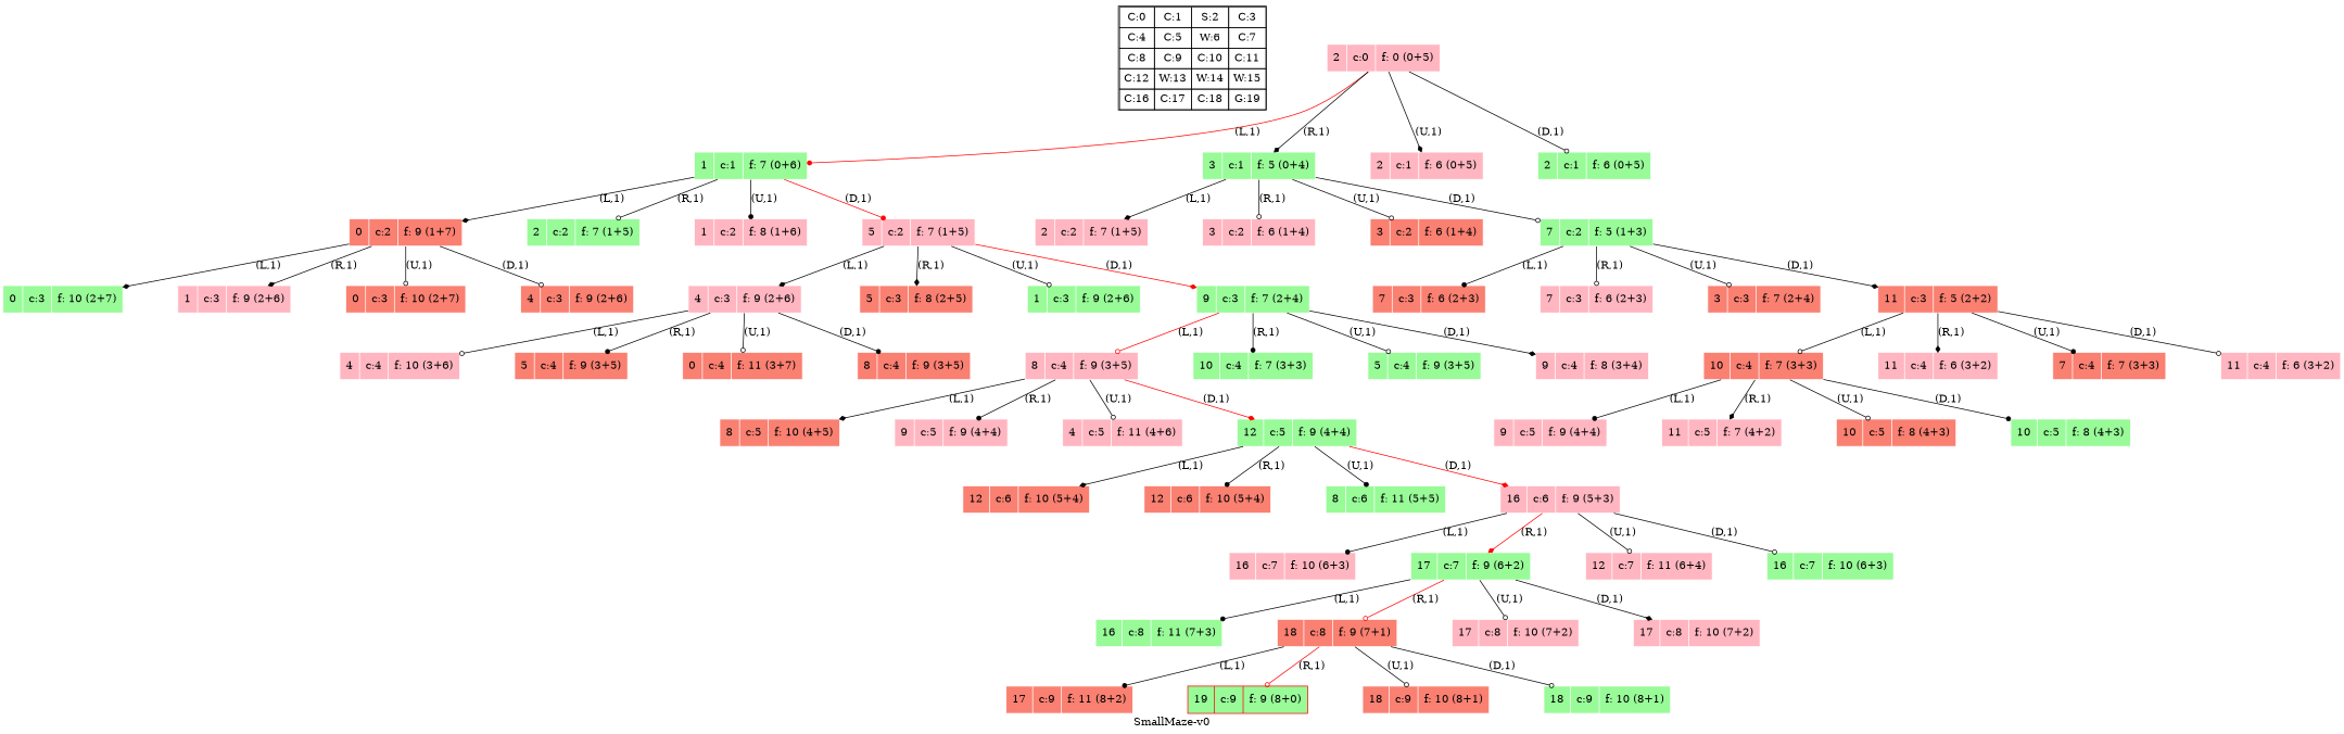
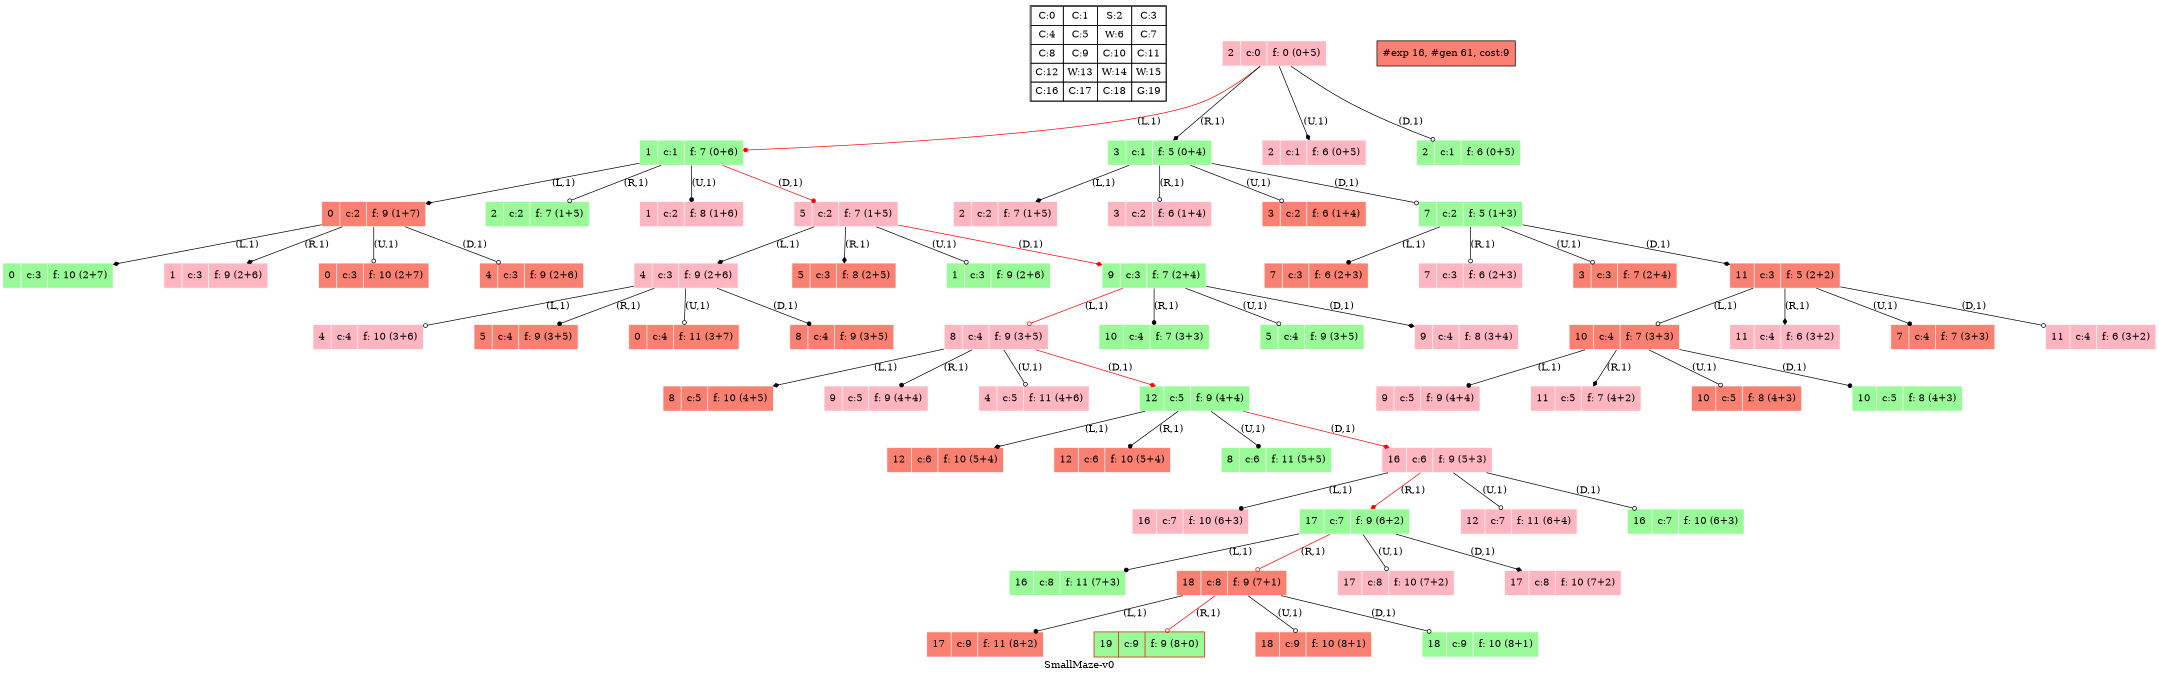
  digraph {
    label="SmallMaze-v0"
    nodesep=1
    ranksep=0.5
    node [shape=record color=white fillcolor=lightpink style=filled]
    edge [arrowsize=0.7 arrowhead=odot]
    n1 [label=<<table border="1" cellpadding="5" cellspacing="0" cellborder="1"><tr><td>C:0</td><td>C:1</td><td>S:2</td><td>C:3</td></tr><tr><td>C:4</td><td>C:5</td><td>W:6</td><td>C:7</td></tr><tr><td>C:8</td><td>C:9</td><td>C:10</td><td>C:11</td></tr><tr><td>C:12</td><td>W:13</td><td>W:14</td><td>W:15</td></tr><tr><td>C:16</td><td>C:17</td><td>C:18</td><td>G:19</td></tr></table>> shape=plaintext color="" fillcolor="" style=""]
    n2 [label="<f0>2 |<f1> c:0 |<f2> f: 0 (0+5)"]
    n3 [fillcolor=palegreen label="<f0>1 |<f1> c:1 |<f2> f: 7 (0+6)"]
    n4 [fillcolor=palegreen label="<f0>3 |<f1> c:1 |<f2> f: 5 (0+4)"]
    n5 [label="<f0>2 |<f1> c:1 |<f2> f: 6 (0+5)"]
    n6 [fillcolor=palegreen label="<f0>2 |<f1> c:1 |<f2> f: 6 (0+5)"]
    n7 [fillcolor=salmon label="<f0>0 |<f1> c:2 |<f2> f: 9 (1+7)"]
    n8 [fillcolor=palegreen label="<f0>2 |<f1> c:2 |<f2> f: 7 (1+5)"]
    n9 [label="<f0>1 |<f1> c:2 |<f2> f: 8 (1+6)"]
    n10 [label="<f0>5 |<f1> c:2 |<f2> f: 7 (1+5)"]
    n11 [label="<f0>2 |<f1> c:2 |<f2> f: 7 (1+5)"]
    n12 [label="<f0>3 |<f1> c:2 |<f2> f: 6 (1+4)"]
    n13 [fillcolor=salmon label="<f0>3 |<f1> c:2 |<f2> f: 6 (1+4)"]
    n14 [fillcolor=palegreen label="<f0>7 |<f1> c:2 |<f2> f: 5 (1+3)"]
    n15 [fillcolor=salmon label="<f0>7 |<f1> c:3 |<f2> f: 6 (2+3)"]
    n16 [label="<f0>7 |<f1> c:3 |<f2> f: 6 (2+3)"]
    n17 [fillcolor=salmon label="<f0>3 |<f1> c:3 |<f2> f: 7 (2+4)"]
    n18 [fillcolor=salmon label="<f0>11 |<f1> c:3 |<f2> f: 5 (2+2)"]
    n19 [fillcolor=salmon label="<f0>10 |<f1> c:4 |<f2> f: 7 (3+3)"]
    n20 [label="<f0>11 |<f1> c:4 |<f2> f: 6 (3+2)"]
    n21 [fillcolor=salmon label="<f0>7 |<f1> c:4 |<f2> f: 7 (3+3)"]
    n22 [label="<f0>11 |<f1> c:4 |<f2> f: 6 (3+2)"]
    n23 [label="<f0>9 |<f1> c:5 |<f2> f: 9 (4+4)"]
    n24 [label="<f0>11 |<f1> c:5 |<f2> f: 7 (4+2)"]
    n25 [fillcolor=salmon label="<f0>10 |<f1> c:5 |<f2> f: 8 (4+3)"]
    n26 [fillcolor=palegreen label="<f0>10 |<f1> c:5 |<f2> f: 8 (4+3)"]
    n27 [fillcolor=palegreen label="<f0>0 |<f1> c:3 |<f2> f: 10 (2+7)"]
    n28 [label="<f0>1 |<f1> c:3 |<f2> f: 9 (2+6)"]
    n29 [fillcolor=salmon label="<f0>0 |<f1> c:3 |<f2> f: 10 (2+7)"]
    n30 [fillcolor=salmon label="<f0>4 |<f1> c:3 |<f2> f: 9 (2+6)"]
    n31 [label="<f0>4 |<f1> c:3 |<f2> f: 9 (2+6)"]
    n32 [fillcolor=salmon label="<f0>5 |<f1> c:3 |<f2> f: 8 (2+5)"]
    n33 [fillcolor=palegreen label="<f0>1 |<f1> c:3 |<f2> f: 9 (2+6)"]
    n34 [fillcolor=palegreen label="<f0>9 |<f1> c:3 |<f2> f: 7 (2+4)"]
    n35 [label="<f0>4 |<f1> c:4 |<f2> f: 10 (3+6)"]
    n36 [fillcolor=salmon label="<f0>5 |<f1> c:4 |<f2> f: 9 (3+5)"]
    n37 [fillcolor=salmon label="<f0>0 |<f1> c:4 |<f2> f: 11 (3+7)"]
    n38 [fillcolor=salmon label="<f0>8 |<f1> c:4 |<f2> f: 9 (3+5)"]
    n39 [label="<f0>8 |<f1> c:4 |<f2> f: 9 (3+5)"]
    n40 [fillcolor=palegreen label="<f0>10 |<f1> c:4 |<f2> f: 7 (3+3)"]
    n41 [fillcolor=palegreen label="<f0>5 |<f1> c:4 |<f2> f: 9 (3+5)"]
    n42 [label="<f0>9 |<f1> c:4 |<f2> f: 8 (3+4)"]
    n43 [fillcolor=salmon label="<f0>8 |<f1> c:5 |<f2> f: 10 (4+5)"]
    n44 [label="<f0>9 |<f1> c:5 |<f2> f: 9 (4+4)"]
    n45 [label="<f0>4 |<f1> c:5 |<f2> f: 11 (4+6)"]
    n46 [fillcolor=palegreen label="<f0>12 |<f1> c:5 |<f2> f: 9 (4+4)"]
    n47 [fillcolor=salmon label="<f0>12 |<f1> c:6 |<f2> f: 10 (5+4)"]
    n48 [fillcolor=salmon label="<f0>12 |<f1> c:6 |<f2> f: 10 (5+4)"]
    n49 [fillcolor=palegreen label="<f0>8 |<f1> c:6 |<f2> f: 11 (5+5)"]
    n50 [label="<f0>16 |<f1> c:6 |<f2> f: 9 (5+3)"]
    n51 [label="<f0>16 |<f1> c:7 |<f2> f: 10 (6+3)"]
    n52 [fillcolor=palegreen label="<f0>17 |<f1> c:7 |<f2> f: 9 (6+2)"]
    n53 [label="<f0>12 |<f1> c:7 |<f2> f: 11 (6+4)"]
    n54 [fillcolor=palegreen label="<f0>16 |<f1> c:7 |<f2> f: 10 (6+3)"]
    n55 [fillcolor=palegreen label="<f0>16 |<f1> c:8 |<f2> f: 11 (7+3)"]
    n56 [fillcolor=salmon label="<f0>18 |<f1> c:8 |<f2> f: 9 (7+1)"]
    n57 [label="<f0>17 |<f1> c:8 |<f2> f: 10 (7+2)"]
    n58 [label="<f0>17 |<f1> c:8 |<f2> f: 10 (7+2)"]
    n59 [fillcolor=salmon label="<f0>17 |<f1> c:9 |<f2> f: 11 (8+2)"]
    n60 [color=red fillcolor=palegreen label="<f0>19 |<f1> c:9 |<f2> f: 9 (8+0)"]
    n61 [fillcolor=salmon label="<f0>18 |<f1> c:9 |<f2> f: 10 (8+1)"]
    n62 [fillcolor=palegreen label="<f0>18 |<f1> c:9 |<f2> f: 10 (8+1)"]
+   "#exp 16, #gen 61, cost:9" [shape=box fillcolor=salmon color=""]
    subgraph sub_1 {
      label=Map
      n1
    }
    n2 -> n3 [color=red label="(L,1)" arrowhead=dot]
    n2 -> n4 [label="(R,1)" arrowhead=diamond]
    n2 -> n5 [label="(U,1)" arrowhead=diamond]
    n2 -> n6 [label="(D,1)"]
    n3 -> n7 [label="(L,1)" arrowhead=diamond]
    n3 -> n8 [label="(R,1)"]
    n3 -> n9 [label="(U,1)" arrowhead=dot]
    n3 -> n10 [color=red label="(D,1)" arrowhead=dot]
    n4 -> n11 [label="(L,1)" arrowhead=diamond]
    n4 -> n12 [label="(R,1)"]
    n4 -> n13 [label="(U,1)"]
    n4 -> n14 [label="(D,1)"]
    n7 -> n27 [label="(L,1)" arrowhead=diamond]
    n7 -> n28 [label="(R,1)" arrowhead=diamond]
    n7 -> n29 [label="(U,1)"]
    n7 -> n30 [label="(D,1)"]
    n10 -> n31 [label="(L,1)" arrowhead=diamond]
    n10 -> n32 [label="(R,1)" arrowhead=diamond]
    n10 -> n33 [label="(U,1)"]
    n10 -> n34 [color=red label="(D,1)" arrowhead=diamond]
    n14 -> n15 [label="(L,1)" arrowhead=dot]
    n14 -> n16 [label="(R,1)"]
    n14 -> n17 [label="(U,1)"]
    n14 -> n18 [label="(D,1)" arrowhead=diamond]
    n18 -> n19 [label="(L,1)"]
    n18 -> n20 [label="(R,1)" arrowhead=diamond]
    n18 -> n21 [label="(U,1)" arrowhead=dot]
    n18 -> n22 [label="(D,1)"]
    n19 -> n23 [label="(L,1)" arrowhead=dot]
    n19 -> n24 [label="(R,1)" arrowhead=diamond]
    n19 -> n25 [label="(U,1)"]
    n19 -> n26 [label="(D,1)" arrowhead=dot]
    n31 -> n35 [label="(L,1)"]
    n31 -> n36 [label="(R,1)" arrowhead=dot]
    n31 -> n37 [label="(U,1)"]
    n31 -> n38 [label="(D,1)" arrowhead=dot]
    n34 -> n39 [color=red label="(L,1)"]
    n34 -> n40 [label="(R,1)" arrowhead=dot]
    n34 -> n41 [label="(U,1)"]
    n34 -> n42 [label="(D,1)" arrowhead=diamond]
    n39 -> n43 [label="(L,1)" arrowhead=diamond]
    n39 -> n44 [label="(R,1)" arrowhead=dot]
    n39 -> n45 [label="(U,1)"]
    n39 -> n46 [color=red label="(D,1)" arrowhead=diamond]
    n46 -> n47 [label="(L,1)" arrowhead=diamond]
    n46 -> n48 [label="(R,1)" arrowhead=dot]
    n46 -> n49 [label="(U,1)" arrowhead=dot]
    n46 -> n50 [color=red label="(D,1)" arrowhead=diamond]
    n50 -> n51 [label="(L,1)" arrowhead=dot]
    n50 -> n52 [color=red label="(R,1)" arrowhead=diamond]
    n50 -> n53 [label="(U,1)"]
    n50 -> n54 [label="(D,1)"]
    n52 -> n55 [label="(L,1)" arrowhead=dot]
    n52 -> n56 [color=red label="(R,1)"]
    n52 -> n57 [label="(U,1)"]
    n52 -> n58 [label="(D,1)" arrowhead=diamond]
    n56 -> n59 [label="(L,1)" arrowhead=dot]
    n56 -> n60 [color=red label="(R,1)"]
    n56 -> n61 [label="(U,1)"]
    n56 -> n62 [label="(D,1)"]
  }
